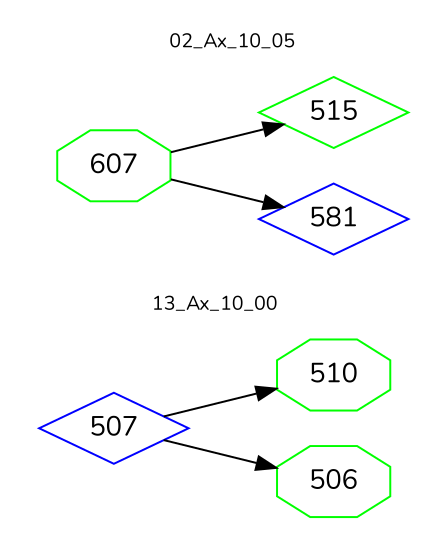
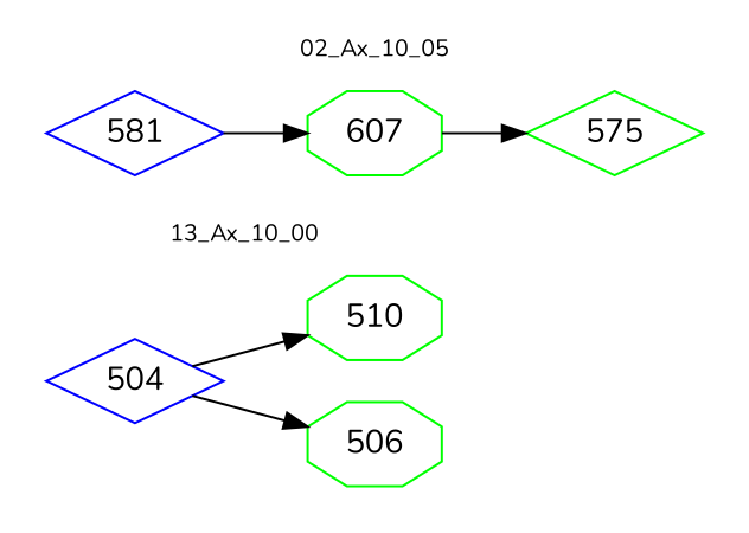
  digraph {
    fontname=Nunito
    rankdir=LR
    node [color=green fontname=Nunito shape=diamond]
    edge [color=black fontname=Nunito]
-   n1 [color=blue label=507]
+   n1 [color=blue label=504]
    n2 [label=506 shape=octagon]
    n3 [label=510 shape=octagon]
    n4 [color=blue label=581]
-   n5 [label=515]
+   n5 [label=575]
    n6 [label=607 shape=octagon]
    subgraph cluster_1 {
      color=white
      fontsize=10
      label="13_Ax_10_00"
      n1
      n2
      n3
    }
    subgraph cluster_2 {
      color=white
      fontsize=10
      label="02_Ax_10_05"
      n4
      n5
      n6
    }
    n1 -> n2
    n1 -> n3
-   n6 -> n4
+   n4 -> n6
    n6 -> n5
  }
